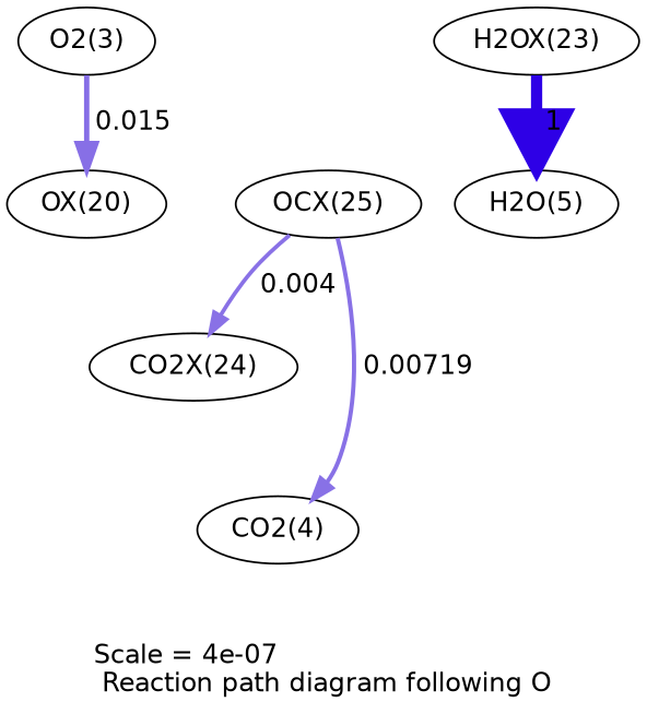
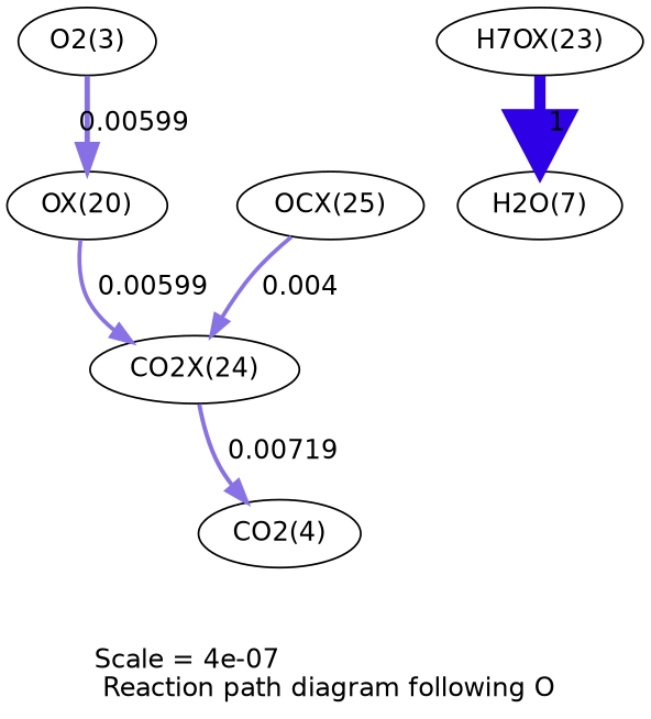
  digraph {
    fontname=Helvetica
    label="Scale = 4e-07\l Reaction path diagram following O"
    node [fontname=Helvetica]
    edge [arrowsize=1.07 color="0.7, 0.506, 0.9" fontname=Helvetica penwidth=2.14]
    n1 [label="O2(3)"]
    n2 [label="OX(20)"]
    n3 [label="CO2X(24)"]
    n4 [label="OCX(25)"]
    n5 [label="CO2(4)"]
-   n6 [label="H2O(5)"]
-   n7 [label="H2OX(23)"]
-   n1 -> n2 [arrowsize=1.42 color="0.7, 0.515, 0.9" label=" 0.015" penwidth=2.83]
-   n4 -> n5 [arrowsize=1.14 color="0.7, 0.507, 0.9" label=" 0.00719" penwidth=2.27]
+   n6 [label="H2O(7)"]
+   n7 [label="H7OX(23)"]
+   n1 -> n2 [arrowsize=1.42 color="0.7, 0.515, 0.9" label=" 0.00599" penwidth=2.83]
+   n2 -> n3 [label=" 0.00599"]
+   n3 -> n5 [arrowsize=1.14 color="0.7, 0.507, 0.9" label=" 0.00719" penwidth=2.27]
    n4 -> n3 [label=" 0.004"]
    n7 -> n6 [arrowsize=3 color="0.7, 1.5, 0.9" label=" 1" penwidth=6]
  }
